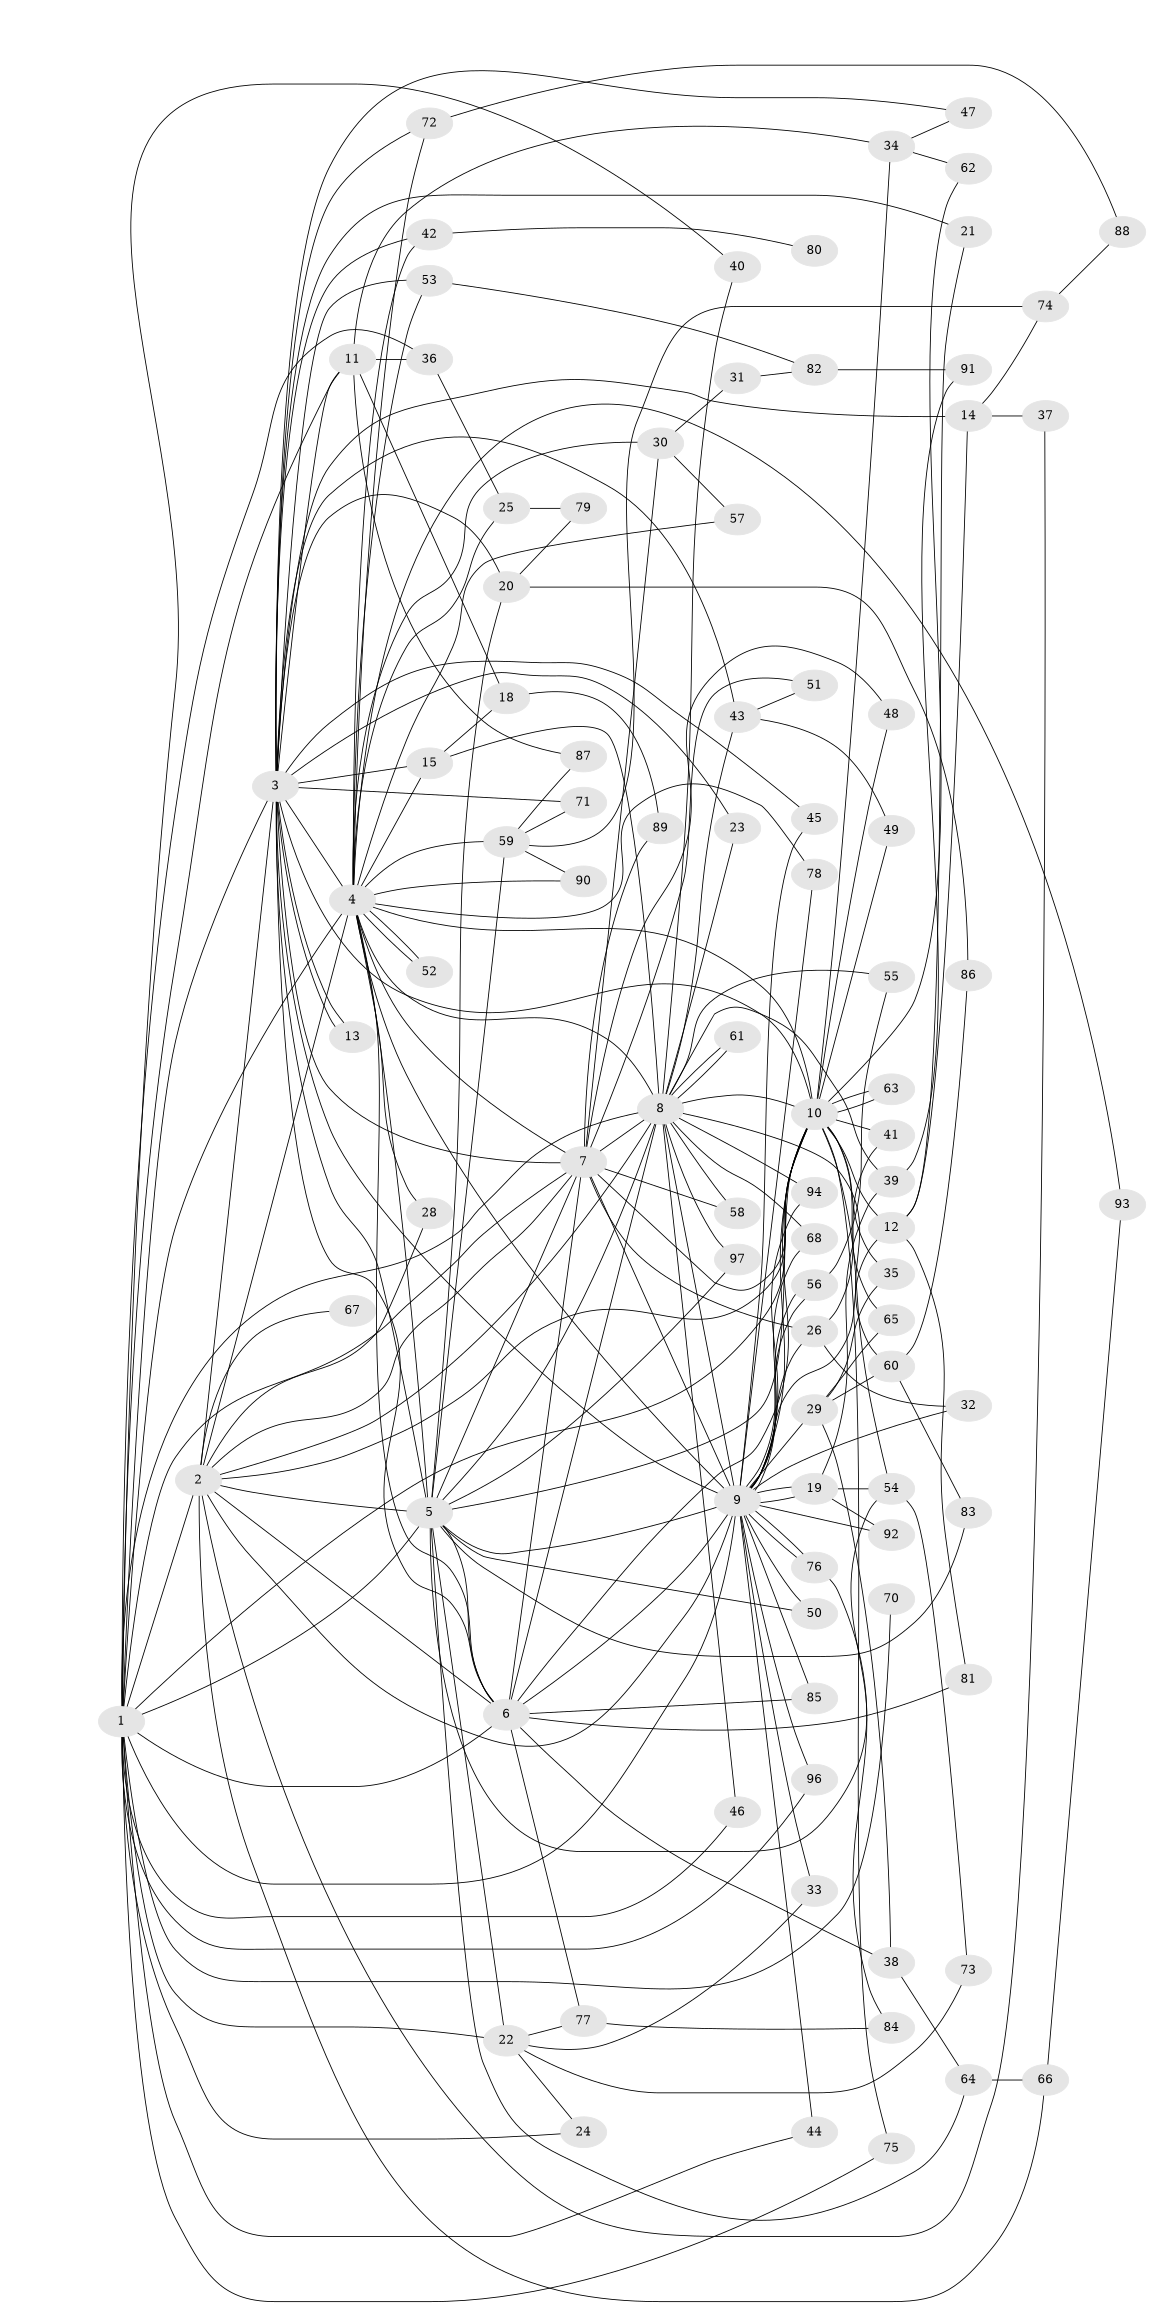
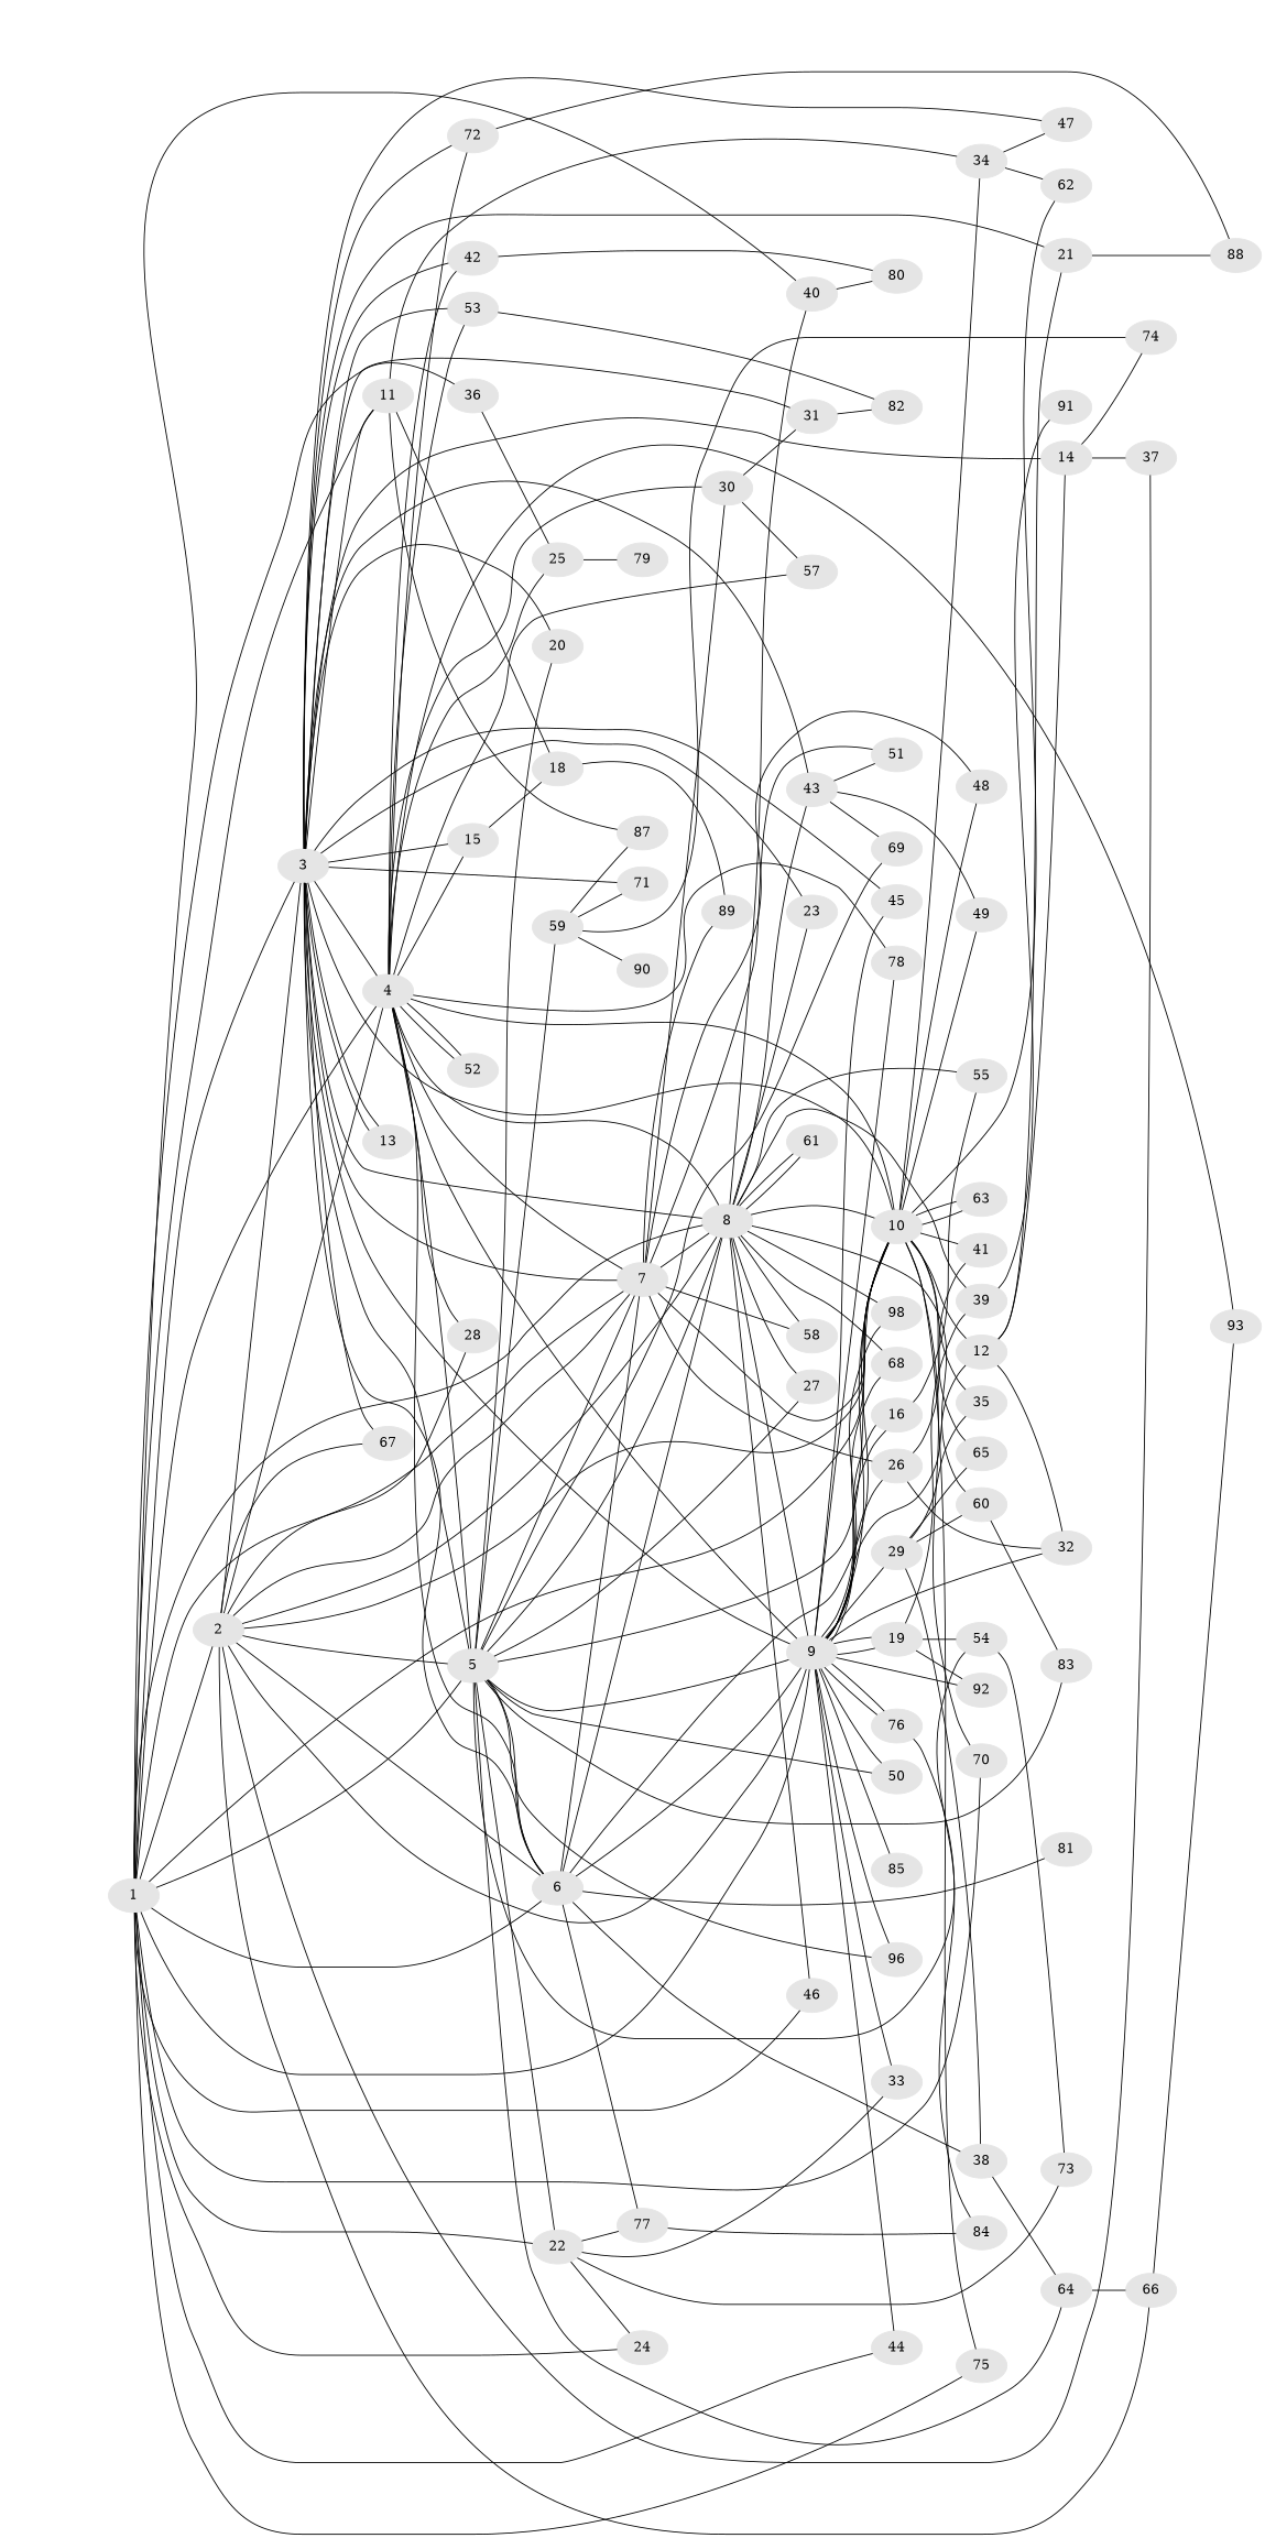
  graph {
    rankdir=LR
    node [color=gray90 style=filled]
    1
    2
    3
    4
    5
    6
    7
    8
    9
    10
    11
    22
    24
    36
    40
    44
    46
    n18 [label=96]
    70
    75
    28
    37
    66
    67
    13
    14
    15
    20
    21
    23
    31
    42
    43
    45
    47
    53
    71
    72
    25
    30
    52
    57
    59
    78
    90
    93
-   27 [label=97]
+   27
    50
    54
    64
+   69
    83
    38
    77
    81
    85
    26
    48
    51
    58
    89
    39
    55
    60
    61
    68
-   94
+   94 [label=98]
    12
-   16 [label=56]
+   16
    19
    29
    32
    33
    76
    92
    34
    35
    41
    49
    62
    63
    65
    18
    87
    73
    80
    74
    79
-   86
    82
    88
    84
    91
    1 -- 2
    1 -- 3
    1 -- 4
    1 -- 5
    1 -- 6
    1 -- 7
    1 -- 8
    1 -- 9
    1 -- 10
    1 -- 11
    1 -- 22
    1 -- 24
    1 -- 36
    1 -- 40
    1 -- 44
    1 -- 46
-   1 -- n18
+   5 -- n18
    1 -- 70
    1 -- 75
    2 -- 3
    2 -- 4
    2 -- 5
    2 -- 6
    2 -- 7
    2 -- 8
    2 -- 9
    2 -- 10
    2 -- 28
    2 -- 37
    2 -- 66
    2 -- 67
    3 -- 4
    3 -- 5
    3 -- 6
    3 -- 7
-   15 -- 8
+   3 -- 8
    3 -- 9
    3 -- 10
    3 -- 11
+   3 -- 67
    3 -- 13
    3 -- 13
    3 -- 14
    3 -- 15
    3 -- 20
    3 -- 21
    3 -- 23
+   3 -- 31
    3 -- 42
    3 -- 43
    3 -- 45
    3 -- 47
    3 -- 53
    3 -- 71
    3 -- 72
    4 -- 5
    4 -- 6
    4 -- 7
    4 -- 8
    4 -- 9
    4 -- 10
    4 -- 28
    4 -- 15
    4 -- 42
    4 -- 53
    4 -- 72
    4 -- 25
    4 -- 30
    4 -- 52
    4 -- 52
    4 -- 57
-   4 -- 59
    4 -- 78
-   4 -- 90
    4 -- 93
    5 -- 6
    5 -- 7
    5 -- 8
    5 -- 9
    5 -- 10
    5 -- 22
    5 -- 20
    5 -- 59
    5 -- 27
    5 -- 50
    5 -- 54
    5 -- 64
+   5 -- 69
    5 -- 83
    6 -- 7
    6 -- 8
    6 -- 9
    6 -- 10
    6 -- 38
    6 -- 77
    6 -- 81
-   6 -- 85
    7 -- 8
-   7 -- 9
    7 -- 10
    7 -- 30
    7 -- 26
    7 -- 48
    7 -- 51
    7 -- 58
    7 -- 89
    8 -- 9
    8 -- 10
    8 -- 40
    8 -- 46
    8 -- 23
    8 -- 43
    8 -- 27
    8 -- 58
    8 -- 39
    8 -- 55
    8 -- 60
    8 -- 61
    8 -- 61
    8 -- 68
    8 -- 94
    9 -- 10
    9 -- 44
    9 -- n18
    9 -- 45
    9 -- 78
    9 -- 50
    9 -- 85
    9 -- 26
    9 -- 68
    9 -- 94
    9 -- 12
    9 -- 16
    9 -- 16
    9 -- 19
    9 -- 19
    9 -- 29
    9 -- 32
    9 -- 33
    9 -- 76
    9 -- 76
    9 -- 92
-   10 -- 54
+   10 -- 70
    10 -- 75
    10 -- 48
    10 -- 12
    10 -- 34
    10 -- 35
    10 -- 41
    10 -- 49
    10 -- 62
    10 -- 63
    10 -- 63
    10 -- 65
-   11 -- 36
    11 -- 34
    11 -- 18
    11 -- 87
    22 -- 24
    22 -- 77
    22 -- 33
    22 -- 73
    36 -- 25
+   40 -- 80
    66 -- 93
    14 -- 37
    14 -- 74
    15 -- 18
-   20 -- 79
-   20 -- 86
    31 -- 82
    42 -- 80
+   43 -- 69
    43 -- 51
    43 -- 49
    53 -- 82
    72 -- 88
    25 -- 79
    30 -- 31
    30 -- 57
    59 -- 71
    59 -- 90
    59 -- 87
    59 -- 74
    54 -- 73
    64 -- 66
    38 -- 64
    77 -- 84
    26 -- 32
    26 -- 41
    39 -- 91
    60 -- 83
-   60 -- 86
    12 -- 14
    12 -- 21
-   12 -- 81
+   12 -- 32
    16 -- 55
    19 -- 54
    19 -- 39
    19 -- 92
    29 -- 38
    29 -- 60
    29 -- 35
    29 -- 65
    76 -- 84
    34 -- 47
    34 -- 62
    18 -- 89
-   74 -- 88
-   82 -- 91
+   21 -- 88
  }
